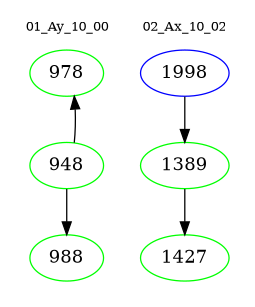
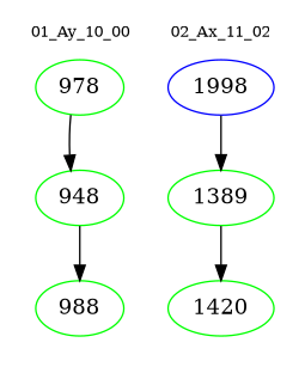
  digraph {
    node [color=green]
    edge [color=black]
    n1 [label=978]
    n2 [label=948]
    n3 [label=988]
    n4 [color=blue label=1998]
    n5 [label=1389]
-   n6 [label=1427]
+   n6 [label=1420]
    subgraph cluster_1 {
      color=white
      fontsize=10
      label="01_Ay_10_00"
      n1
      n2
      n3
    }
    subgraph cluster_2 {
      color=white
      fontsize=10
-     label="02_Ax_10_02"
+     label="02_Ax_11_02"
      n4
      n5
      n6
    }
-   n2 -> n1
+   n1 -> n2
    n2 -> n3
    n4 -> n5
    n5 -> n6
  }
